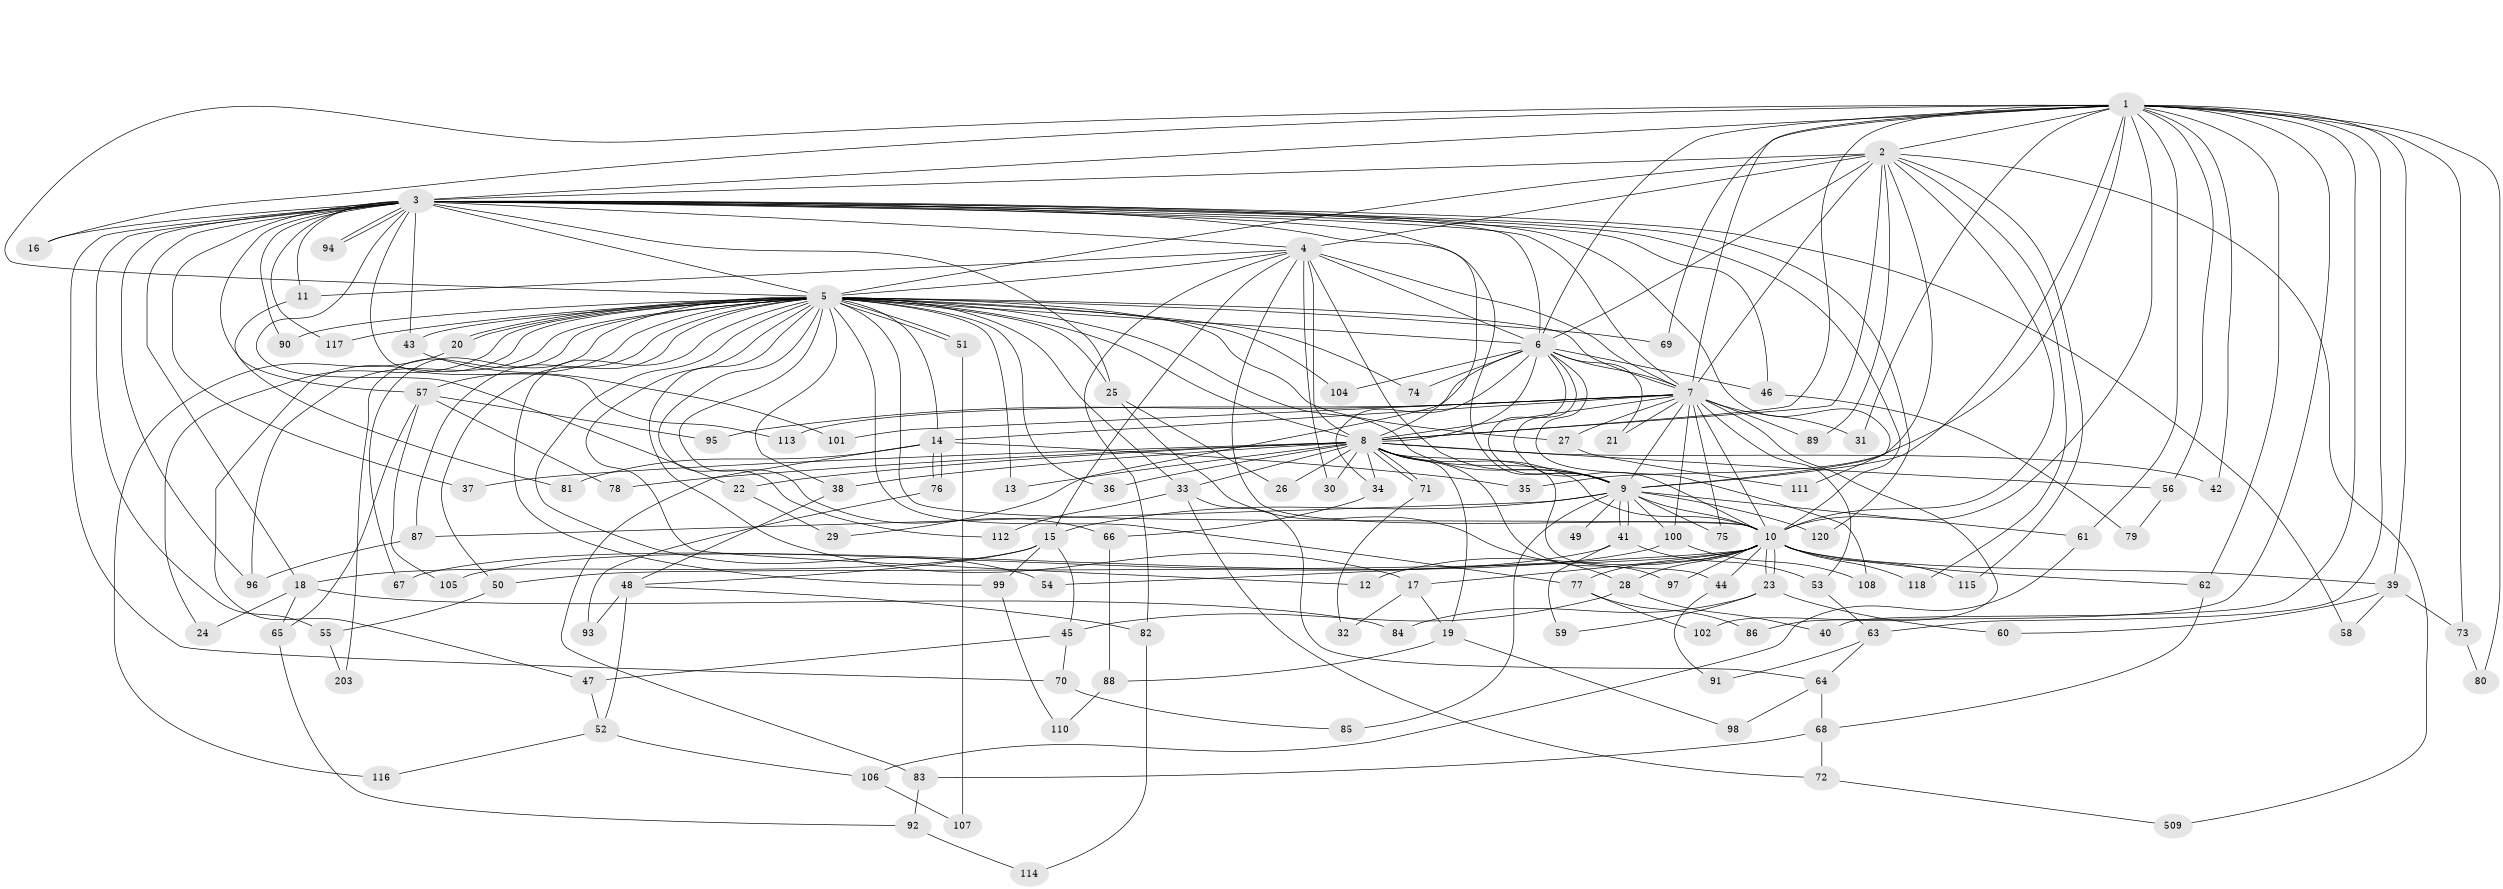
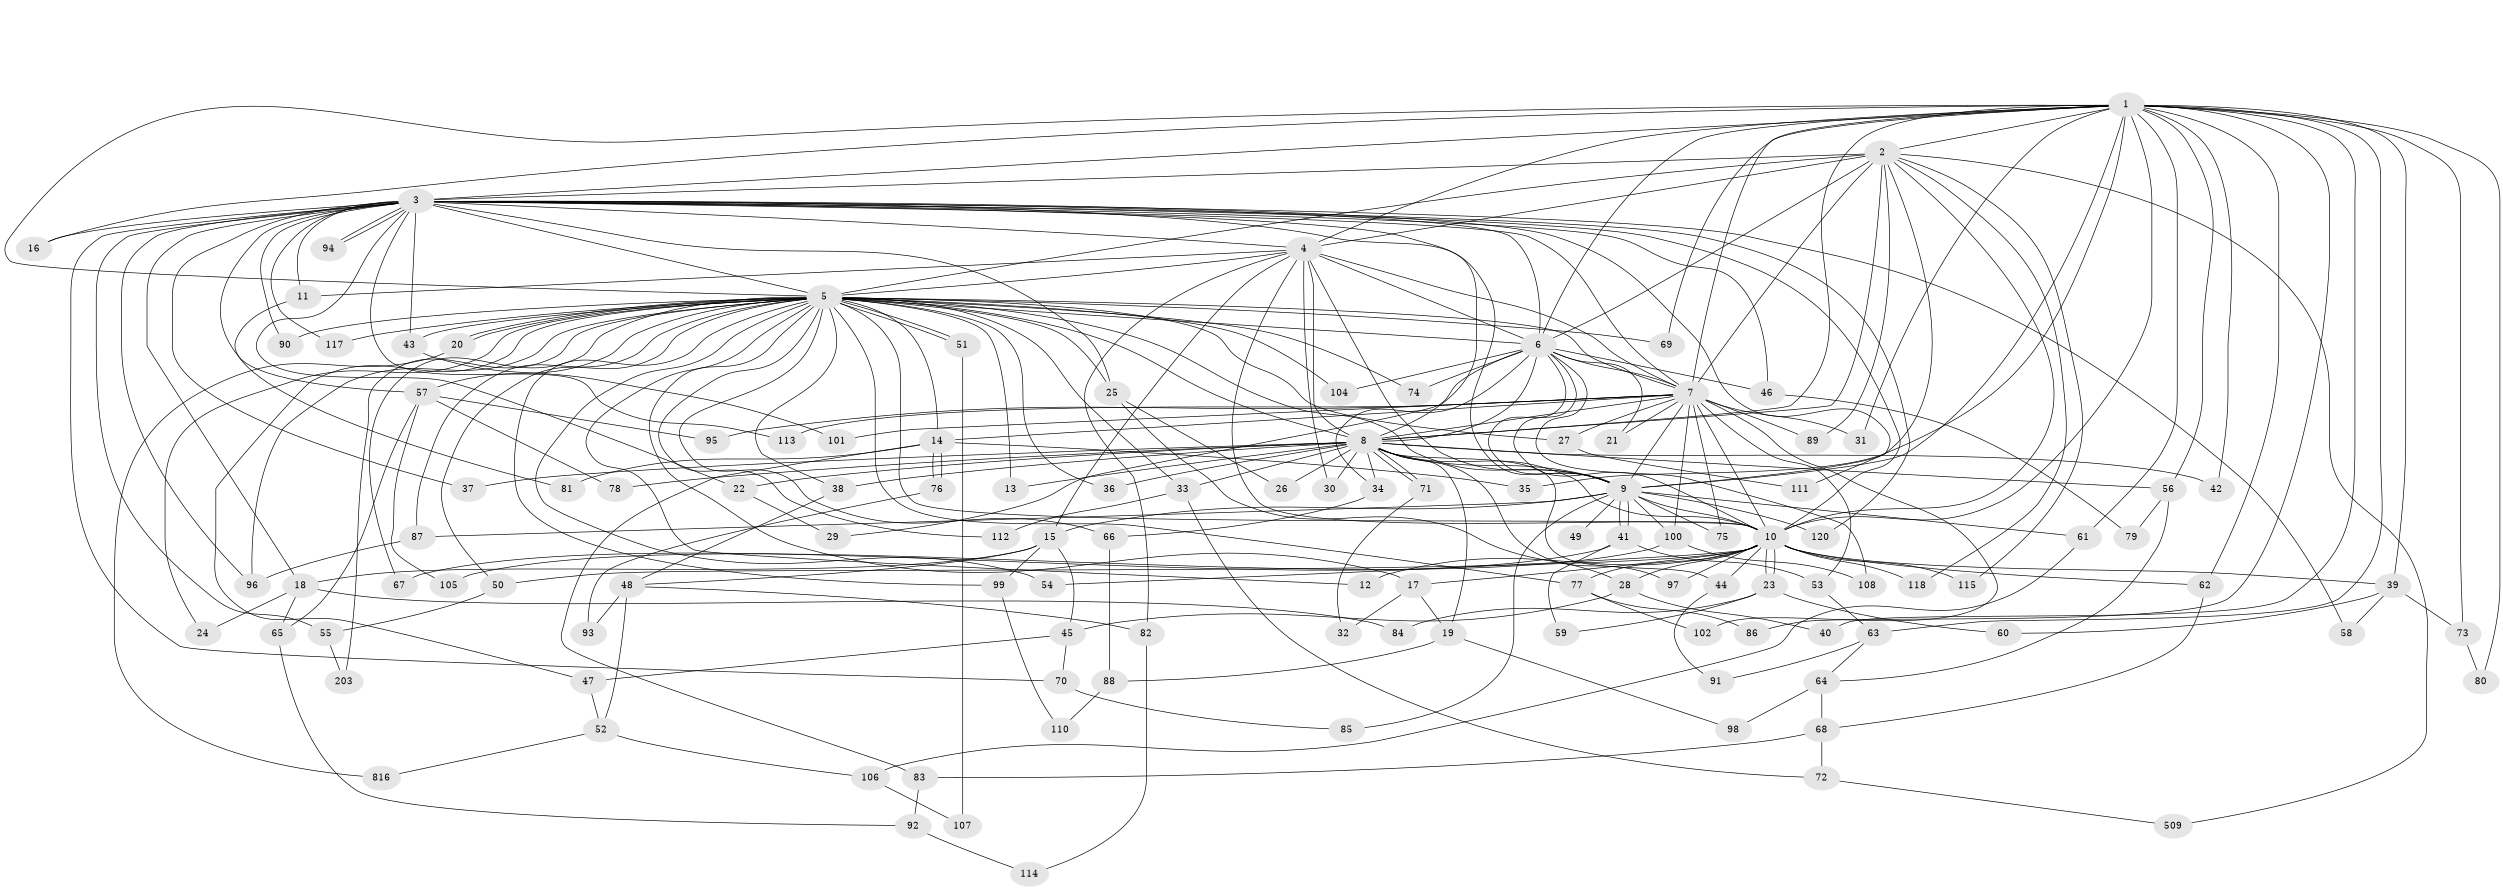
  graph {
    node [color=gray90 style=filled]
    1
    2
    3
    4
    5
    6
    7
    8
    9
    10
    16
    31
    35
    39
    40
    42
    56
    61
    62
    63
    69
    73
    80
    86
    89
    n26 [label=509]
    115
    118
    11
    18
    22
    25
    37
    43
    46
    55
    57
    58
    70
    90
    94
    111
    113
    117
    120
    96
    15
    30
    82
    12
    13
    14
    17
    20
    24
    27
    33
    36
    38
    47
    50
    51
    54
    66
    67
    74
    77
    87
    99
    n70 [label=203]
    104
    112
    21
    29
    34
    108
    53
    75
    95
    100
    101
    102
    19
    26
    44
    71
    78
    97
    49
    41
    85
    23
    28
    60
    79
    64
    106
    68
    91
    81
    65
    84
    105
    45
    48
    114
    76
    83
    32
-   116
+   116 [label=816]
    72
    52
    107
    88
    110
    98
    59
    93
    92
    1 -- 2
    1 -- 3
+   1 -- 4
    1 -- 5
    1 -- 6
    1 -- 7
    1 -- 8
    1 -- 9
    1 -- 10
    1 -- 16
    1 -- 31
    1 -- 35
    1 -- 39
    1 -- 40
    1 -- 42
    1 -- 56
    1 -- 61
    1 -- 62
    1 -- 63
    1 -- 69
    1 -- 73
    1 -- 80
    1 -- 86
    2 -- 3
    2 -- 4
    2 -- 5
    2 -- 6
    2 -- 7
    2 -- 8
    2 -- 9
    2 -- 10
    2 -- 89
    2 -- n26
    2 -- 115
    2 -- 118
    3 -- 4
    3 -- 5
    3 -- 6
    3 -- 7
    3 -- 8
    3 -- 9
    3 -- 10
    3 -- 16
    3 -- 11
    3 -- 18
    3 -- 22
    3 -- 25
    3 -- 37
    3 -- 43
    3 -- 46
    3 -- 55
    3 -- 57
    3 -- 58
    3 -- 70
    3 -- 90
    3 -- 94
    3 -- 94
    3 -- 111
    3 -- 113
    3 -- 117
    3 -- 120
    3 -- 96
    4 -- 5
    4 -- 6
    4 -- 7
    4 -- 8
    4 -- 9
    4 -- 10
    4 -- 11
    4 -- 15
    4 -- 30
    4 -- 82
    5 -- 6
    5 -- 7
    5 -- 8
    5 -- 9
    5 -- 10
    5 -- 69
    5 -- 25
    5 -- 43
    5 -- 57
    5 -- 90
    5 -- 117
    5 -- 96
    5 -- 12
    5 -- 13
    5 -- 14
    5 -- 17
    5 -- 20
    5 -- 20
    5 -- 24
    5 -- 27
    5 -- 33
    5 -- 36
    5 -- 38
    5 -- 47
    5 -- 50
    5 -- 51
    5 -- 51
    5 -- 54
    5 -- 66
    5 -- 67
    5 -- 74
    5 -- 77
    5 -- 87
    5 -- 99
    5 -- n70
    5 -- 104
    5 -- 112
    6 -- 7
    6 -- 8
    6 -- 9
    6 -- 10
    6 -- 46
    6 -- 74
    6 -- 104
    6 -- 21
    6 -- 29
    6 -- 34
    6 -- 108
    7 -- 8
    7 -- 9
    7 -- 10
    7 -- 31
    7 -- 89
    7 -- 113
    7 -- 14
    7 -- 27
    7 -- 21
    7 -- 53
    7 -- 75
    7 -- 95
    7 -- 100
    7 -- 101
    7 -- 102
    8 -- 9
    8 -- 10
    8 -- 42
    8 -- 56
    8 -- 22
    8 -- 37
    8 -- 30
    8 -- 13
    8 -- 33
    8 -- 36
    8 -- 38
    8 -- 34
    8 -- 19
    8 -- 26
    8 -- 44
    8 -- 71
    8 -- 71
    8 -- 78
    8 -- 97
    9 -- 10
    9 -- 61
    9 -- 120
    9 -- 15
    9 -- 87
    9 -- 75
    9 -- 100
    9 -- 49
    9 -- 41
    9 -- 41
    9 -- 85
    10 -- 39
    10 -- 62
    10 -- 115
    10 -- 118
    10 -- 12
    10 -- 17
    10 -- 50
    10 -- 54
    10 -- 77
    10 -- 44
    10 -- 97
    10 -- 23
    10 -- 23
    10 -- 28
    39 -- 73
    39 -- 58
    39 -- 60
    56 -- 79
-   33 -- 64
+   56 -- 64
    61 -- 106
    62 -- 68
    63 -- 64
    63 -- 91
    73 -- 80
    11 -- 81
    18 -- 24
    18 -- 65
    18 -- 84
    22 -- 29
    25 -- 26
    25 -- 28
    43 -- 101
    46 -- 79
    55 -- n70
    57 -- 95
    57 -- 78
    57 -- 65
    57 -- 105
    70 -- 85
    15 -- 18
    15 -- 99
    15 -- 45
    15 -- 48
    82 -- 114
    14 -- 35
    14 -- 81
    14 -- 76
    14 -- 76
    14 -- 83
    17 -- 19
    17 -- 32
    20 -- 116
    27 -- 111
    33 -- 112
    33 -- 72
    38 -- 48
    47 -- 52
    50 -- 55
    51 -- 107
    66 -- 88
    77 -- 86
    77 -- 102
    87 -- 96
    99 -- 110
    34 -- 66
    53 -- 63
    100 -- 108
    100 -- 105
    19 -- 88
    19 -- 98
    44 -- 91
    71 -- 32
    41 -- 67
    41 -- 53
    41 -- 59
    23 -- 60
    23 -- 84
    23 -- 59
    28 -- 40
    28 -- 45
    64 -- 68
    64 -- 98
    106 -- 107
    68 -- 83
    68 -- 72
    65 -- 92
    45 -- 70
    45 -- 47
    48 -- 82
    48 -- 52
    48 -- 93
    76 -- 93
    83 -- 92
    72 -- n26
    52 -- 106
    52 -- 116
    88 -- 110
    92 -- 114
  }
